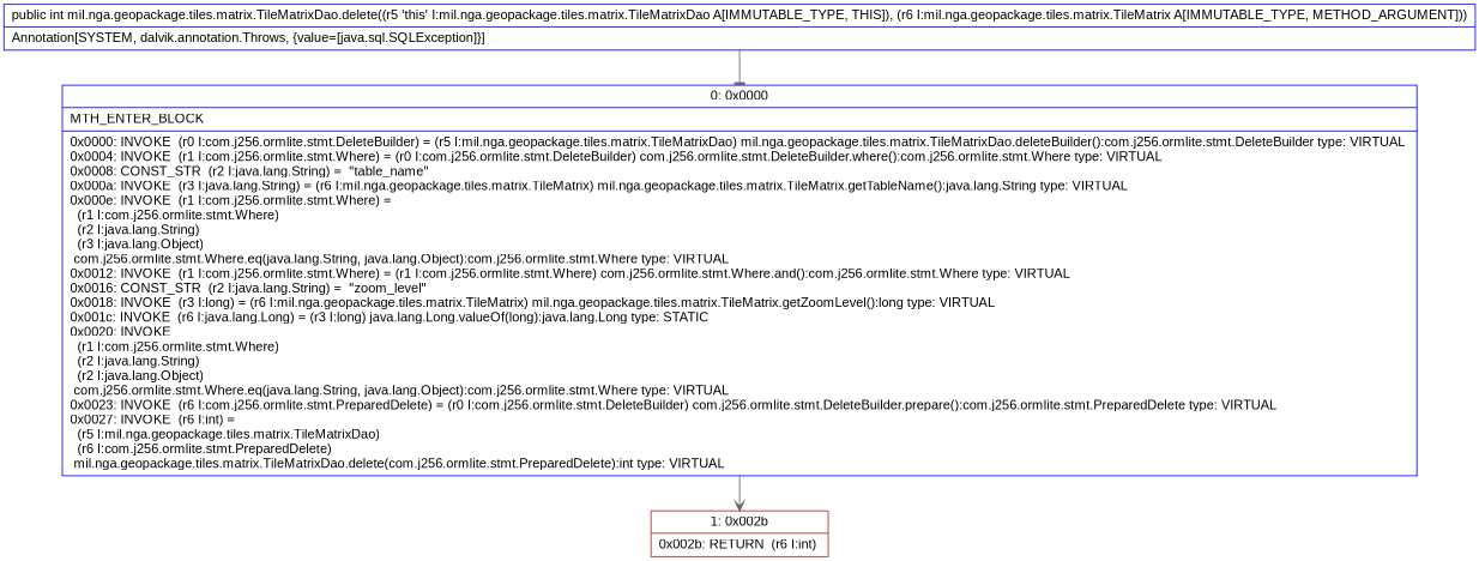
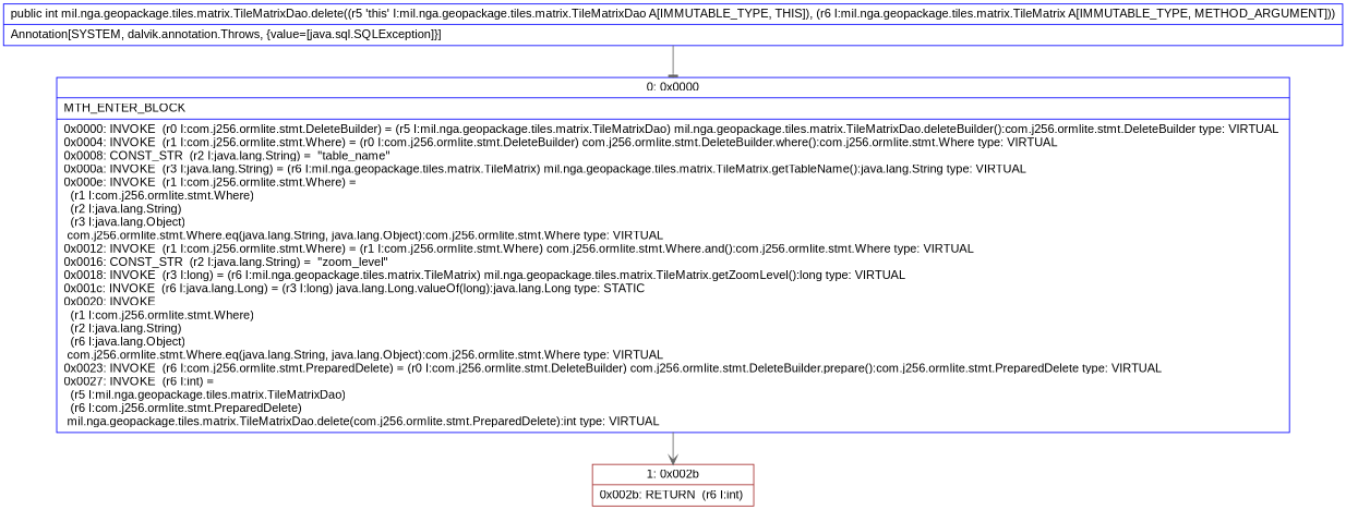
  digraph {
    fontname="Liberation Sans"
    node [shape=record color=blue fontname="Liberation Sans"]
    edge [color=gray40 style=solid fontname="Liberation Sans"]
-   n1 [label="{0\:\ 0x0000|MTH_ENTER_BLOCK\l|0x0000: INVOKE  (r0 I:com.j256.ormlite.stmt.DeleteBuilder) = (r5 I:mil.nga.geopackage.tiles.matrix.TileMatrixDao) mil.nga.geopackage.tiles.matrix.TileMatrixDao.deleteBuilder():com.j256.ormlite.stmt.DeleteBuilder type: VIRTUAL \l0x0004: INVOKE  (r1 I:com.j256.ormlite.stmt.Where) = (r0 I:com.j256.ormlite.stmt.DeleteBuilder) com.j256.ormlite.stmt.DeleteBuilder.where():com.j256.ormlite.stmt.Where type: VIRTUAL \l0x0008: CONST_STR  (r2 I:java.lang.String) =  \"table_name\" \l0x000a: INVOKE  (r3 I:java.lang.String) = (r6 I:mil.nga.geopackage.tiles.matrix.TileMatrix) mil.nga.geopackage.tiles.matrix.TileMatrix.getTableName():java.lang.String type: VIRTUAL \l0x000e: INVOKE  (r1 I:com.j256.ormlite.stmt.Where) = \l  (r1 I:com.j256.ormlite.stmt.Where)\l  (r2 I:java.lang.String)\l  (r3 I:java.lang.Object)\l com.j256.ormlite.stmt.Where.eq(java.lang.String, java.lang.Object):com.j256.ormlite.stmt.Where type: VIRTUAL \l0x0012: INVOKE  (r1 I:com.j256.ormlite.stmt.Where) = (r1 I:com.j256.ormlite.stmt.Where) com.j256.ormlite.stmt.Where.and():com.j256.ormlite.stmt.Where type: VIRTUAL \l0x0016: CONST_STR  (r2 I:java.lang.String) =  \"zoom_level\" \l0x0018: INVOKE  (r3 I:long) = (r6 I:mil.nga.geopackage.tiles.matrix.TileMatrix) mil.nga.geopackage.tiles.matrix.TileMatrix.getZoomLevel():long type: VIRTUAL \l0x001c: INVOKE  (r6 I:java.lang.Long) = (r3 I:long) java.lang.Long.valueOf(long):java.lang.Long type: STATIC \l0x0020: INVOKE  \l  (r1 I:com.j256.ormlite.stmt.Where)\l  (r2 I:java.lang.String)\l  (r2 I:java.lang.Object)\l com.j256.ormlite.stmt.Where.eq(java.lang.String, java.lang.Object):com.j256.ormlite.stmt.Where type: VIRTUAL \l0x0023: INVOKE  (r6 I:com.j256.ormlite.stmt.PreparedDelete) = (r0 I:com.j256.ormlite.stmt.DeleteBuilder) com.j256.ormlite.stmt.DeleteBuilder.prepare():com.j256.ormlite.stmt.PreparedDelete type: VIRTUAL \l0x0027: INVOKE  (r6 I:int) = \l  (r5 I:mil.nga.geopackage.tiles.matrix.TileMatrixDao)\l  (r6 I:com.j256.ormlite.stmt.PreparedDelete)\l mil.nga.geopackage.tiles.matrix.TileMatrixDao.delete(com.j256.ormlite.stmt.PreparedDelete):int type: VIRTUAL \l}"]
+   n1 [label="{0\:\ 0x0000|MTH_ENTER_BLOCK\l|0x0000: INVOKE  (r0 I:com.j256.ormlite.stmt.DeleteBuilder) = (r5 I:mil.nga.geopackage.tiles.matrix.TileMatrixDao) mil.nga.geopackage.tiles.matrix.TileMatrixDao.deleteBuilder():com.j256.ormlite.stmt.DeleteBuilder type: VIRTUAL \l0x0004: INVOKE  (r1 I:com.j256.ormlite.stmt.Where) = (r0 I:com.j256.ormlite.stmt.DeleteBuilder) com.j256.ormlite.stmt.DeleteBuilder.where():com.j256.ormlite.stmt.Where type: VIRTUAL \l0x0008: CONST_STR  (r2 I:java.lang.String) =  \"table_name\" \l0x000a: INVOKE  (r3 I:java.lang.String) = (r6 I:mil.nga.geopackage.tiles.matrix.TileMatrix) mil.nga.geopackage.tiles.matrix.TileMatrix.getTableName():java.lang.String type: VIRTUAL \l0x000e: INVOKE  (r1 I:com.j256.ormlite.stmt.Where) = \l  (r1 I:com.j256.ormlite.stmt.Where)\l  (r2 I:java.lang.String)\l  (r3 I:java.lang.Object)\l com.j256.ormlite.stmt.Where.eq(java.lang.String, java.lang.Object):com.j256.ormlite.stmt.Where type: VIRTUAL \l0x0012: INVOKE  (r1 I:com.j256.ormlite.stmt.Where) = (r1 I:com.j256.ormlite.stmt.Where) com.j256.ormlite.stmt.Where.and():com.j256.ormlite.stmt.Where type: VIRTUAL \l0x0016: CONST_STR  (r2 I:java.lang.String) =  \"zoom_level\" \l0x0018: INVOKE  (r3 I:long) = (r6 I:mil.nga.geopackage.tiles.matrix.TileMatrix) mil.nga.geopackage.tiles.matrix.TileMatrix.getZoomLevel():long type: VIRTUAL \l0x001c: INVOKE  (r6 I:java.lang.Long) = (r3 I:long) java.lang.Long.valueOf(long):java.lang.Long type: STATIC \l0x0020: INVOKE  \l  (r1 I:com.j256.ormlite.stmt.Where)\l  (r2 I:java.lang.String)\l  (r6 I:java.lang.Object)\l com.j256.ormlite.stmt.Where.eq(java.lang.String, java.lang.Object):com.j256.ormlite.stmt.Where type: VIRTUAL \l0x0023: INVOKE  (r6 I:com.j256.ormlite.stmt.PreparedDelete) = (r0 I:com.j256.ormlite.stmt.DeleteBuilder) com.j256.ormlite.stmt.DeleteBuilder.prepare():com.j256.ormlite.stmt.PreparedDelete type: VIRTUAL \l0x0027: INVOKE  (r6 I:int) = \l  (r5 I:mil.nga.geopackage.tiles.matrix.TileMatrixDao)\l  (r6 I:com.j256.ormlite.stmt.PreparedDelete)\l mil.nga.geopackage.tiles.matrix.TileMatrixDao.delete(com.j256.ormlite.stmt.PreparedDelete):int type: VIRTUAL \l}"]
    n2 [label="{1\:\ 0x002b|0x002b: RETURN  (r6 I:int) \l}" color=brown]
    n3 [label="{public int mil.nga.geopackage.tiles.matrix.TileMatrixDao.delete((r5 'this' I:mil.nga.geopackage.tiles.matrix.TileMatrixDao A[IMMUTABLE_TYPE, THIS]), (r6 I:mil.nga.geopackage.tiles.matrix.TileMatrix A[IMMUTABLE_TYPE, METHOD_ARGUMENT]))  | Annotation[SYSTEM, dalvik.annotation.Throws, \{value=[java.sql.SQLException]\}]\l}"]
    n1 -> n2 [arrowhead=vee]
    n3 -> n1 [arrowhead=tee]
  }
